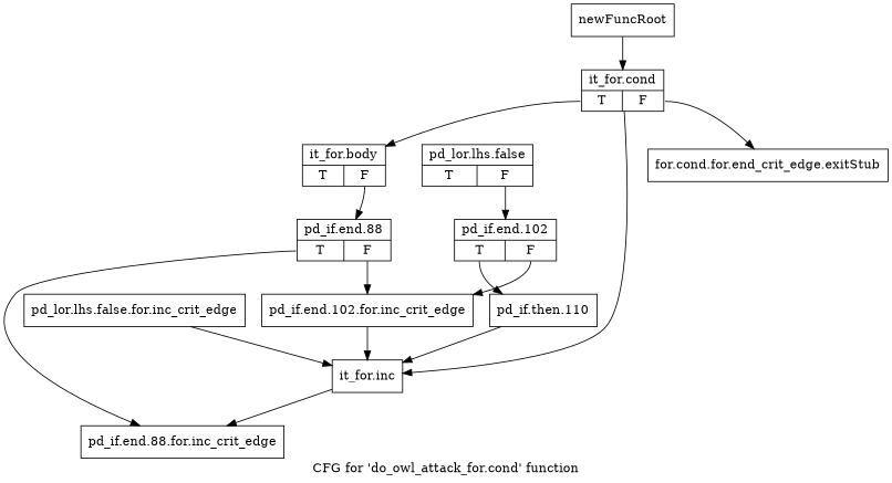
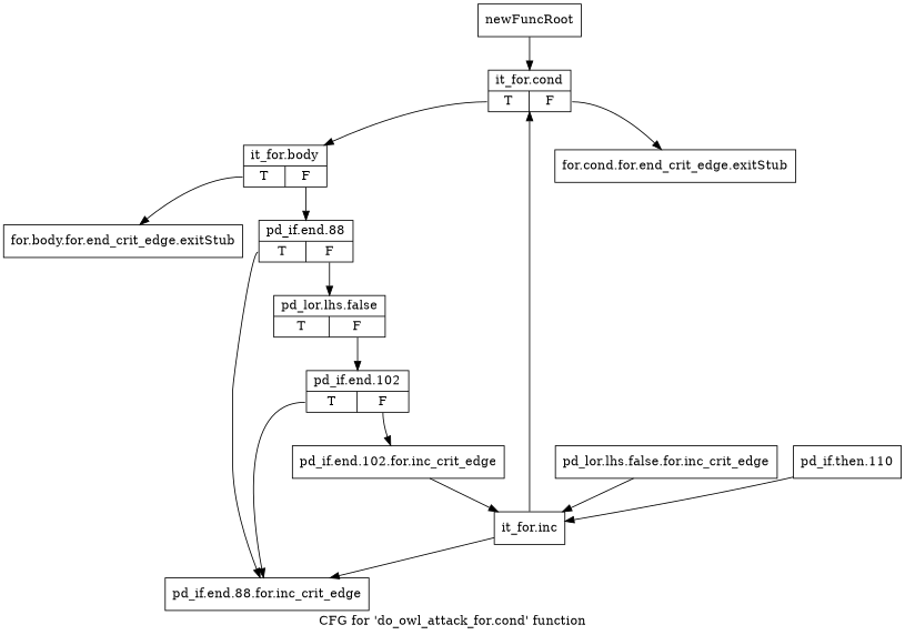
  digraph {
    label="CFG for 'do_owl_attack_for.cond' function"
    node [shape=record]
    n1 [label="{newFuncRoot}"]
    n2 [label="{it_for.cond|{<s0>T|<s1>F}}"]
    n3 [label="{for.cond.for.end_crit_edge.exitStub}"]
    n4 [label="{it_for.body|{<s0>T|<s1>F}}"]
+   n5 [label="{for.body.for.end_crit_edge.exitStub}"]
    n6 [label="{pd_if.end.88|{<s0>T|<s1>F}}"]
    n7 [label="{pd_if.end.88.for.inc_crit_edge}"]
    n8 [label="{pd_lor.lhs.false|{<s0>T|<s1>F}}"]
    n9 [label="{pd_if.end.102|{<s0>T|<s1>F}}"]
    n10 [label="{it_for.inc}"]
    n11 [label="{pd_lor.lhs.false.for.inc_crit_edge}"]
    n12 [label="{pd_if.then.110}"]
    n13 [label="{pd_if.end.102.for.inc_crit_edge}"]
    n1 -> n2
    n2 -> n3 [tailport=s1]
    n2 -> n4 [tailport=s0]
+   n4 -> n5 [tailport=s0]
    n4 -> n6 [tailport=s1]
    n6 -> n7 [tailport=s0]
-   n6 -> n13 [tailport=s1]
+   n6 -> n8 [tailport=s1]
    n8 -> n9 [tailport=s1]
-   n9 -> n12 [tailport=s0]
+   n9 -> n7 [tailport=s0]
    n9 -> n13 [tailport=s1]
-   n2 -> n10
+   n10 -> n2
    n10 -> n7
    n11 -> n10
    n12 -> n10
    n13 -> n10
  }
